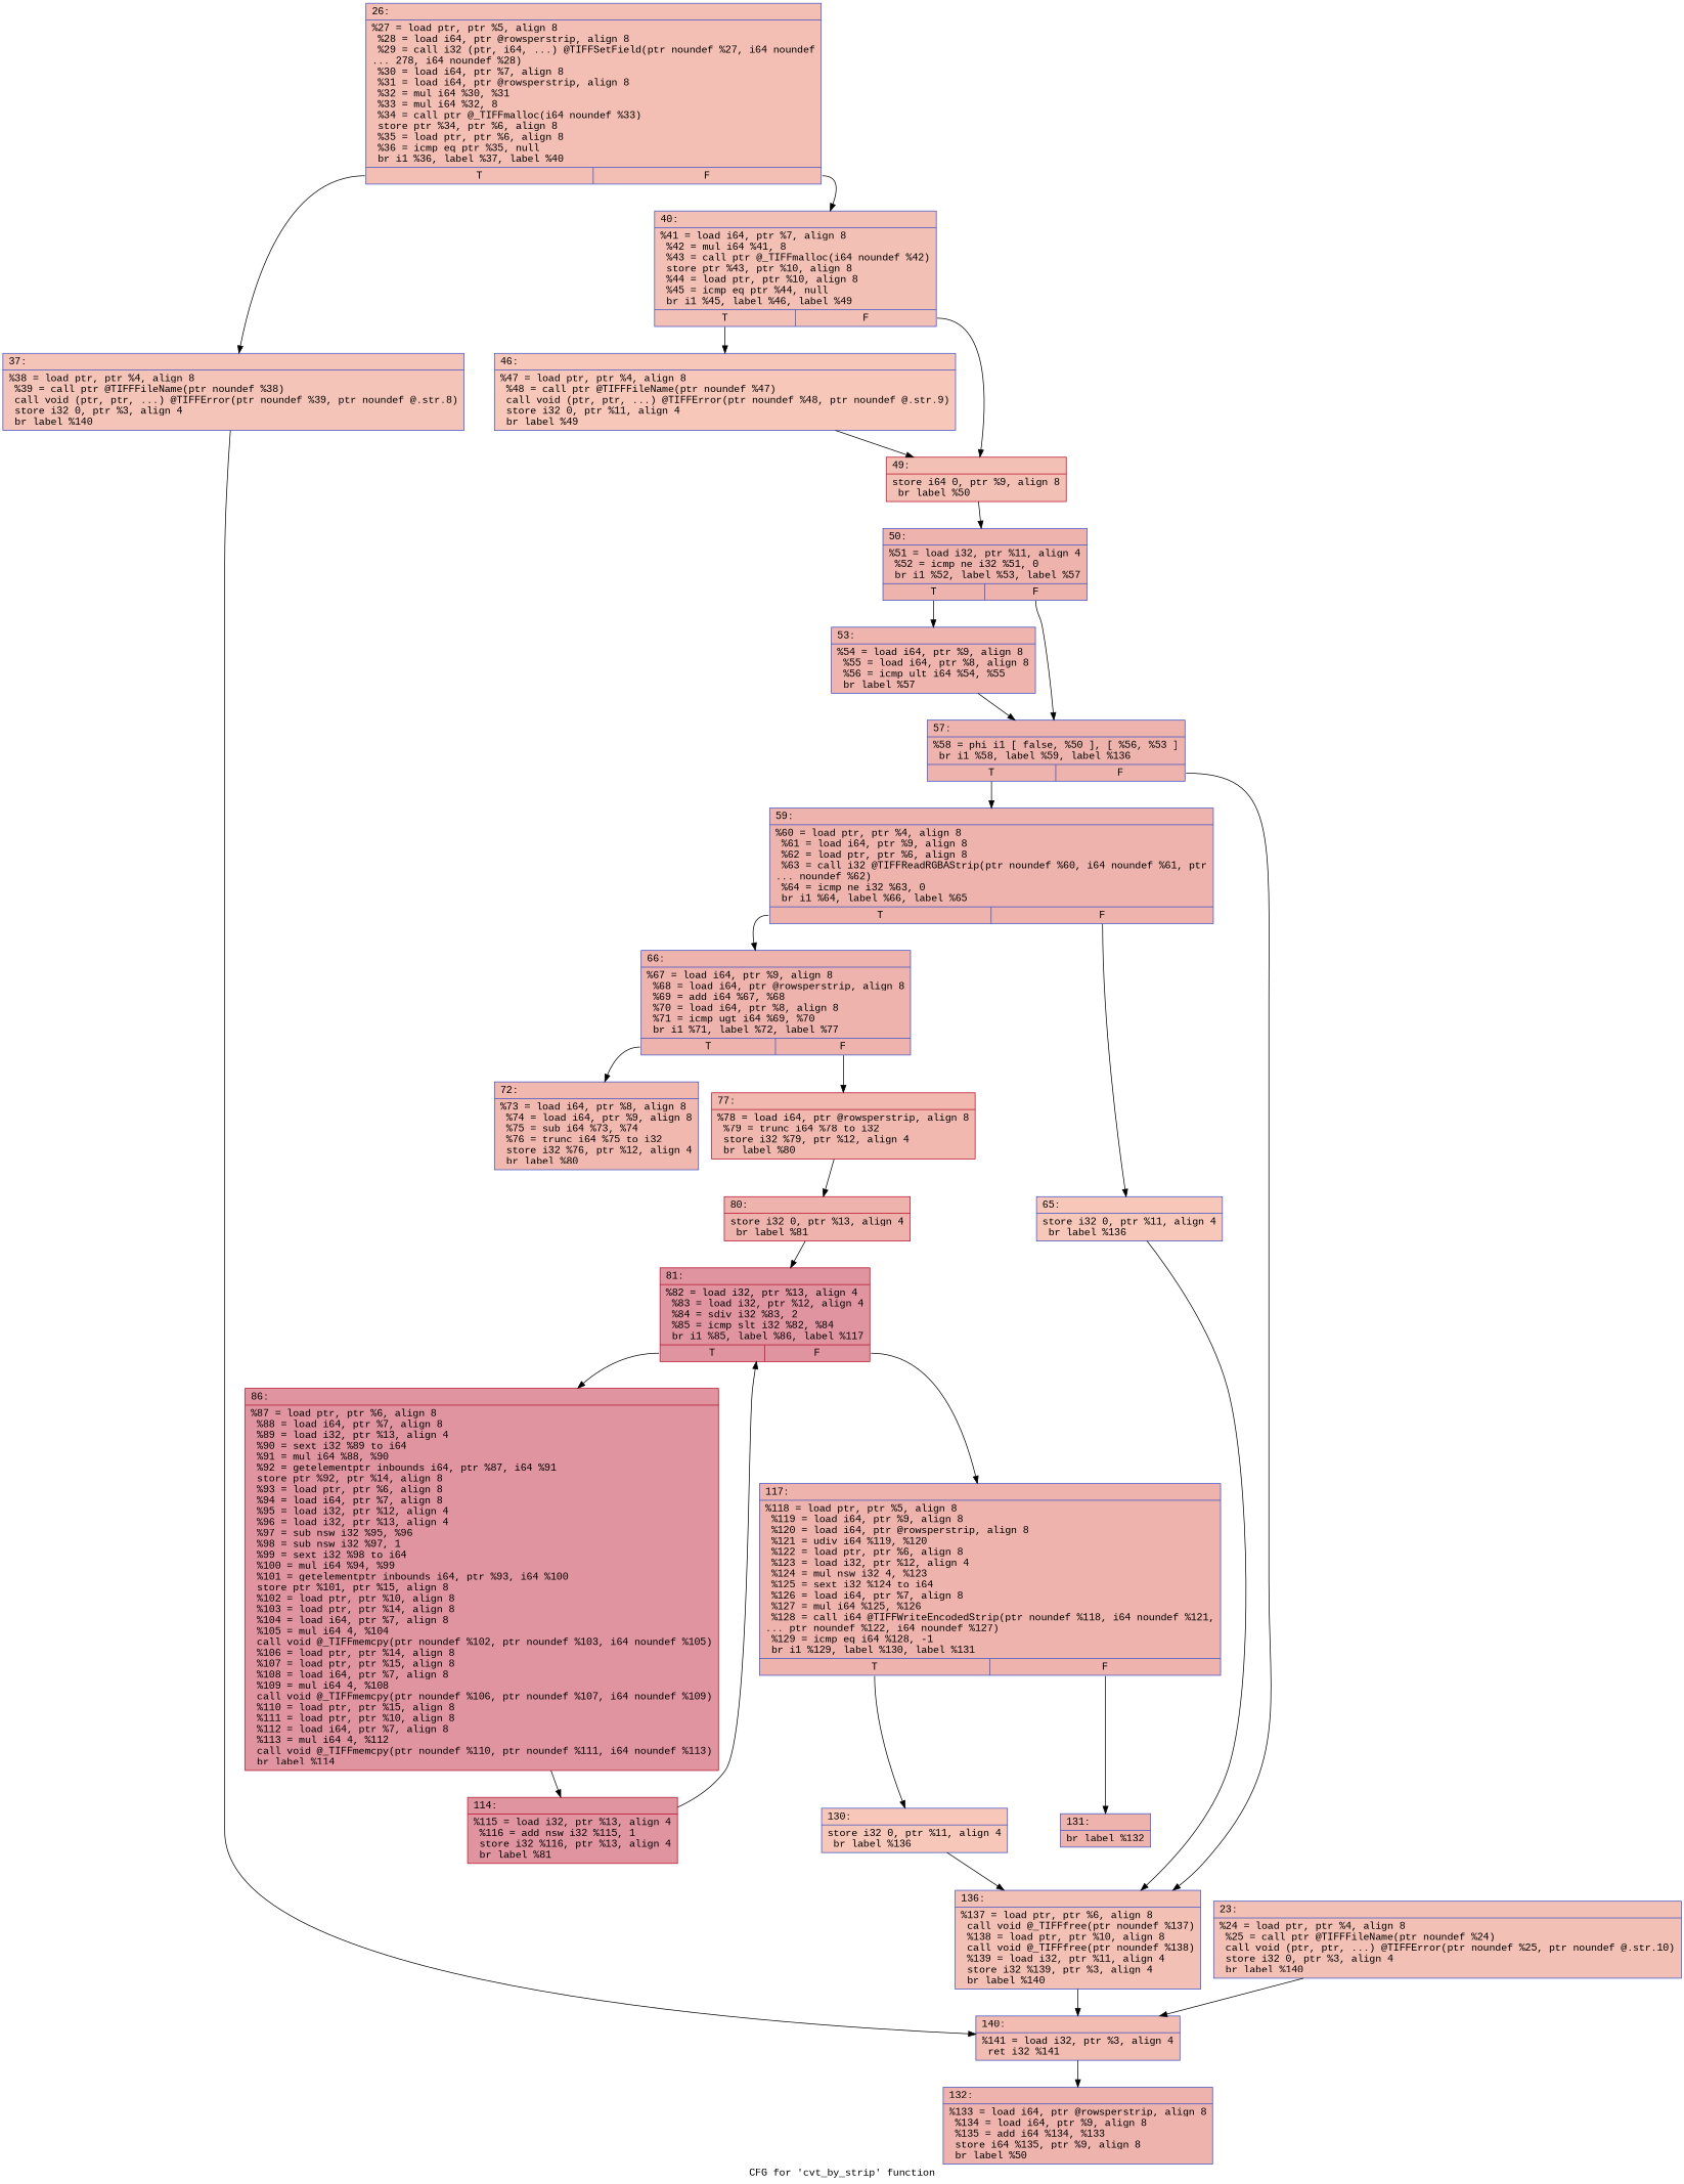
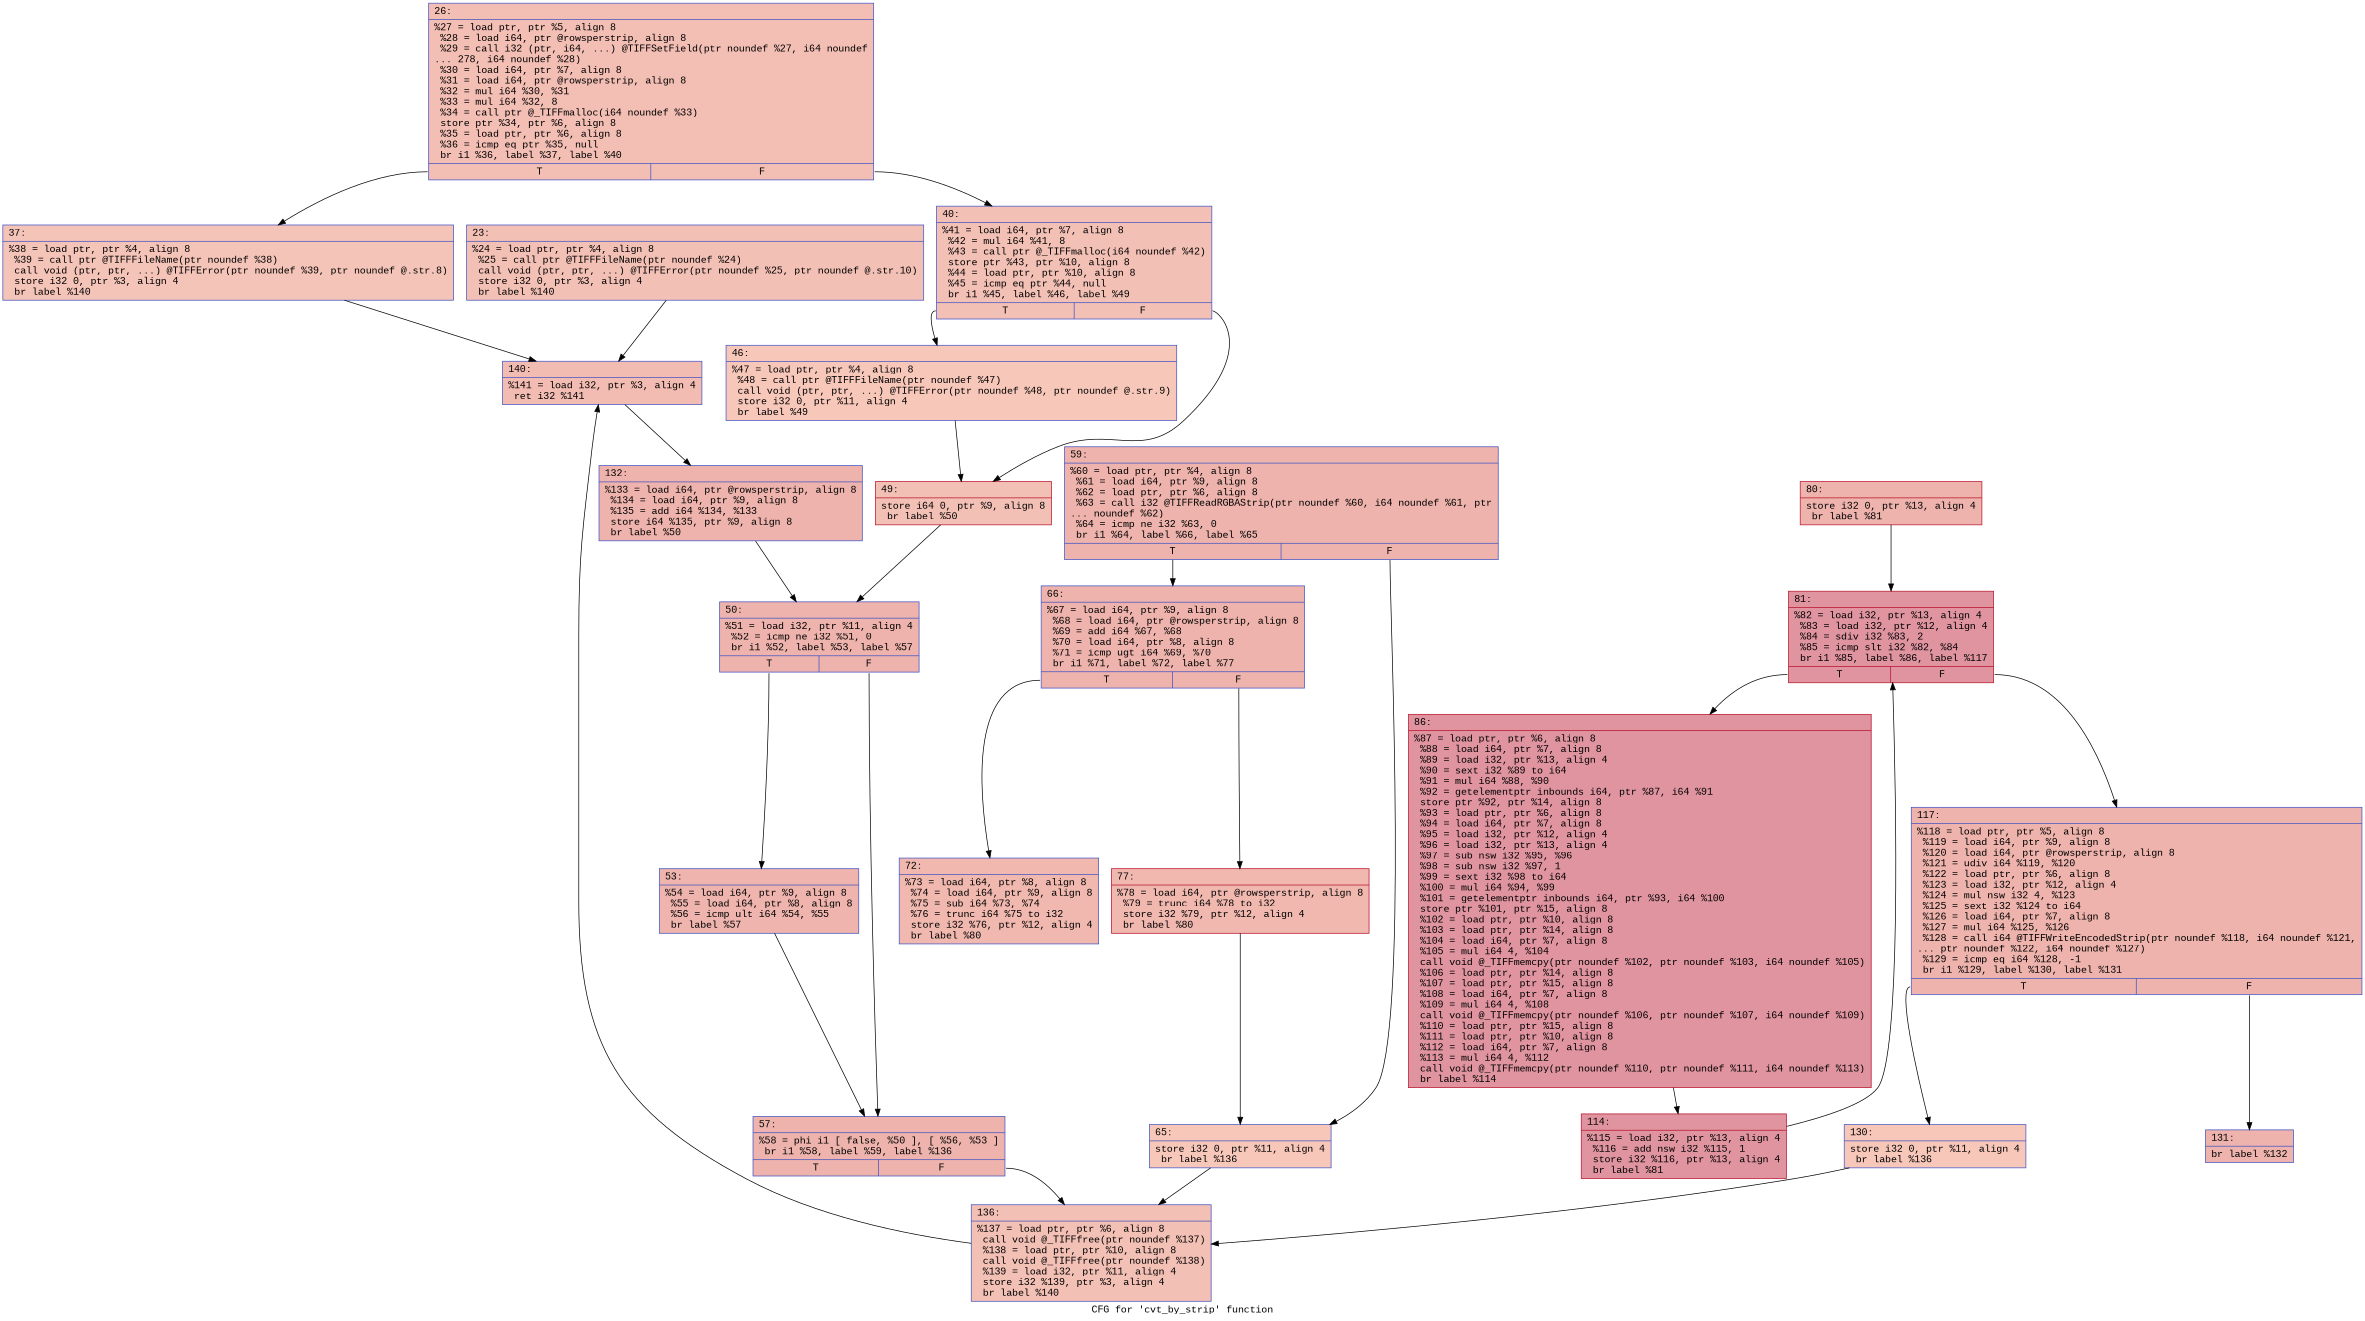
  digraph {
    fontname="Liberation Mono"
    label="CFG for 'cvt_by_strip' function"
    node [color="#3d50c3ff" fillcolor="#d6524470" fontname="Liberation Mono" shape=record style=filled]
    edge [fontname="Liberation Mono"]
    n1 [fillcolor="#e36c5570" label="{26:\l|  %27 = load ptr, ptr %5, align 8\l  %28 = load i64, ptr @rowsperstrip, align 8\l  %29 = call i32 (ptr, i64, ...) @TIFFSetField(ptr noundef %27, i64 noundef\l... 278, i64 noundef %28)\l  %30 = load i64, ptr %7, align 8\l  %31 = load i64, ptr @rowsperstrip, align 8\l  %32 = mul i64 %30, %31\l  %33 = mul i64 %32, 8\l  %34 = call ptr @_TIFFmalloc(i64 noundef %33)\l  store ptr %34, ptr %6, align 8\l  %35 = load ptr, ptr %6, align 8\l  %36 = icmp eq ptr %35, null\l  br i1 %36, label %37, label %40\l|{<s0>T|<s1>F}}"]
    n2 [fillcolor="#e97a5f70" label="{37:\l|  %38 = load ptr, ptr %4, align 8\l  %39 = call ptr @TIFFFileName(ptr noundef %38)\l  call void (ptr, ptr, ...) @TIFFError(ptr noundef %39, ptr noundef @.str.8)\l  store i32 0, ptr %3, align 4\l  br label %140\l}"]
    n3 [fillcolor="#e5705870" label="{40:\l|  %41 = load i64, ptr %7, align 8\l  %42 = mul i64 %41, 8\l  %43 = call ptr @_TIFFmalloc(i64 noundef %42)\l  store ptr %43, ptr %10, align 8\l  %44 = load ptr, ptr %10, align 8\l  %45 = icmp eq ptr %44, null\l  br i1 %45, label %46, label %49\l|{<s0>T|<s1>F}}"]
    n4 [fillcolor="#e5705870" label="{23:\l|  %24 = load ptr, ptr %4, align 8\l  %25 = call ptr @TIFFFileName(ptr noundef %24)\l  call void (ptr, ptr, ...) @TIFFError(ptr noundef %25, ptr noundef @.str.10)\l  store i32 0, ptr %3, align 4\l  br label %140\l}"]
    n5 [fillcolor="#e1675170" label="{140:\l|  %141 = load i32, ptr %3, align 4\l  ret i32 %141\l}"]
    n6 [fillcolor="#ec7f6370" label="{46:\l|  %47 = load ptr, ptr %4, align 8\l  %48 = call ptr @TIFFFileName(ptr noundef %47)\l  call void (ptr, ptr, ...) @TIFFError(ptr noundef %48, ptr noundef @.str.9)\l  store i32 0, ptr %11, align 4\l  br label %49\l}"]
    n7 [color="#b70d28ff" fillcolor="#e5705870" label="{49:\l|  store i64 0, ptr %9, align 8\l  br label %50\l}"]
    n8 [label="{132:\l|  %133 = load i64, ptr @rowsperstrip, align 8\l  %134 = load i64, ptr %9, align 8\l  %135 = add i64 %134, %133\l  store i64 %135, ptr %9, align 8\l  br label %50\l}"]
    n9 [label="{50:\l|  %51 = load i32, ptr %11, align 4\l  %52 = icmp ne i32 %51, 0\l  br i1 %52, label %53, label %57\l|{<s0>T|<s1>F}}"]
    n10 [fillcolor="#d8564670" label="{53:\l|  %54 = load i64, ptr %9, align 8\l  %55 = load i64, ptr %8, align 8\l  %56 = icmp ult i64 %54, %55\l  br label %57\l}"]
    n11 [label="{57:\l|  %58 = phi i1 [ false, %50 ], [ %56, %53 ]\l  br i1 %58, label %59, label %136\l|{<s0>T|<s1>F}}"]
    n12 [label="{59:\l|  %60 = load ptr, ptr %4, align 8\l  %61 = load i64, ptr %9, align 8\l  %62 = load ptr, ptr %6, align 8\l  %63 = call i32 @TIFFReadRGBAStrip(ptr noundef %60, i64 noundef %61, ptr\l... noundef %62)\l  %64 = icmp ne i32 %63, 0\l  br i1 %64, label %66, label %65\l|{<s0>T|<s1>F}}"]
    n13 [fillcolor="#e5705870" label="{136:\l|  %137 = load ptr, ptr %6, align 8\l  call void @_TIFFfree(ptr noundef %137)\l  %138 = load ptr, ptr %10, align 8\l  call void @_TIFFfree(ptr noundef %138)\l  %139 = load i32, ptr %11, align 4\l  store i32 %139, ptr %3, align 4\l  br label %140\l}"]
    n14 [label="{66:\l|  %67 = load i64, ptr %9, align 8\l  %68 = load i64, ptr @rowsperstrip, align 8\l  %69 = add i64 %67, %68\l  %70 = load i64, ptr %8, align 8\l  %71 = icmp ugt i64 %69, %70\l  br i1 %71, label %72, label %77\l|{<s0>T|<s1>F}}"]
    n15 [fillcolor="#ec7f6370" label="{65:\l|  store i32 0, ptr %11, align 4\l  br label %136\l}"]
    n16 [fillcolor="#dc5d4a70" label="{72:\l|  %73 = load i64, ptr %8, align 8\l  %74 = load i64, ptr %9, align 8\l  %75 = sub i64 %73, %74\l  %76 = trunc i64 %75 to i32\l  store i32 %76, ptr %12, align 4\l  br label %80\l}"]
    n17 [color="#b70d28ff" fillcolor="#dc5d4a70" label="{77:\l|  %78 = load i64, ptr @rowsperstrip, align 8\l  %79 = trunc i64 %78 to i32\l  store i32 %79, ptr %12, align 4\l  br label %80\l}"]
    n18 [color="#b70d28ff" label="{80:\l|  store i32 0, ptr %13, align 4\l  br label %81\l}"]
    n19 [color="#b70d28ff" fillcolor="#b70d2870" label="{81:\l|  %82 = load i32, ptr %13, align 4\l  %83 = load i32, ptr %12, align 4\l  %84 = sdiv i32 %83, 2\l  %85 = icmp slt i32 %82, %84\l  br i1 %85, label %86, label %117\l|{<s0>T|<s1>F}}"]
    n20 [color="#b70d28ff" fillcolor="#b70d2870" label="{86:\l|  %87 = load ptr, ptr %6, align 8\l  %88 = load i64, ptr %7, align 8\l  %89 = load i32, ptr %13, align 4\l  %90 = sext i32 %89 to i64\l  %91 = mul i64 %88, %90\l  %92 = getelementptr inbounds i64, ptr %87, i64 %91\l  store ptr %92, ptr %14, align 8\l  %93 = load ptr, ptr %6, align 8\l  %94 = load i64, ptr %7, align 8\l  %95 = load i32, ptr %12, align 4\l  %96 = load i32, ptr %13, align 4\l  %97 = sub nsw i32 %95, %96\l  %98 = sub nsw i32 %97, 1\l  %99 = sext i32 %98 to i64\l  %100 = mul i64 %94, %99\l  %101 = getelementptr inbounds i64, ptr %93, i64 %100\l  store ptr %101, ptr %15, align 8\l  %102 = load ptr, ptr %10, align 8\l  %103 = load ptr, ptr %14, align 8\l  %104 = load i64, ptr %7, align 8\l  %105 = mul i64 4, %104\l  call void @_TIFFmemcpy(ptr noundef %102, ptr noundef %103, i64 noundef %105)\l  %106 = load ptr, ptr %14, align 8\l  %107 = load ptr, ptr %15, align 8\l  %108 = load i64, ptr %7, align 8\l  %109 = mul i64 4, %108\l  call void @_TIFFmemcpy(ptr noundef %106, ptr noundef %107, i64 noundef %109)\l  %110 = load ptr, ptr %15, align 8\l  %111 = load ptr, ptr %10, align 8\l  %112 = load i64, ptr %7, align 8\l  %113 = mul i64 4, %112\l  call void @_TIFFmemcpy(ptr noundef %110, ptr noundef %111, i64 noundef %113)\l  br label %114\l}"]
    n21 [label="{117:\l|  %118 = load ptr, ptr %5, align 8\l  %119 = load i64, ptr %9, align 8\l  %120 = load i64, ptr @rowsperstrip, align 8\l  %121 = udiv i64 %119, %120\l  %122 = load ptr, ptr %6, align 8\l  %123 = load i32, ptr %12, align 4\l  %124 = mul nsw i32 4, %123\l  %125 = sext i32 %124 to i64\l  %126 = load i64, ptr %7, align 8\l  %127 = mul i64 %125, %126\l  %128 = call i64 @TIFFWriteEncodedStrip(ptr noundef %118, i64 noundef %121,\l... ptr noundef %122, i64 noundef %127)\l  %129 = icmp eq i64 %128, -1\l  br i1 %129, label %130, label %131\l|{<s0>T|<s1>F}}"]
    n22 [color="#b70d28ff" fillcolor="#b70d2870" label="{114:\l|  %115 = load i32, ptr %13, align 4\l  %116 = add nsw i32 %115, 1\l  store i32 %116, ptr %13, align 4\l  br label %81\l}"]
    n23 [fillcolor="#ec7f6370" label="{130:\l|  store i32 0, ptr %11, align 4\l  br label %136\l}"]
    n24 [label="{131:\l|  br label %132\l}"]
    n1 -> n2 [tailport=s0]
    n1 -> n3 [tailport=s1]
    n2 -> n5
    n3 -> n6 [tailport=s0]
    n3 -> n7 [tailport=s1]
    n4 -> n5
    n5 -> n8
    n6 -> n7
    n7 -> n9
+   n8 -> n9
    n9 -> n10 [tailport=s0]
    n9 -> n11 [tailport=s1]
    n10 -> n11
-   n11 -> n12 [tailport=s0]
    n11 -> n13 [tailport=s1]
    n12 -> n14 [tailport=s0]
    n12 -> n15 [tailport=s1]
    n13 -> n5
    n14 -> n16 [tailport=s0]
    n14 -> n17 [tailport=s1]
    n15 -> n13
-   n17 -> n18
+   n17 -> n15
    n18 -> n19
    n19 -> n20 [tailport=s0]
    n19 -> n21 [tailport=s1]
    n20 -> n22
    n21 -> n23 [tailport=s0]
    n21 -> n24 [tailport=s1]
    n22 -> n19
    n23 -> n13
  }
